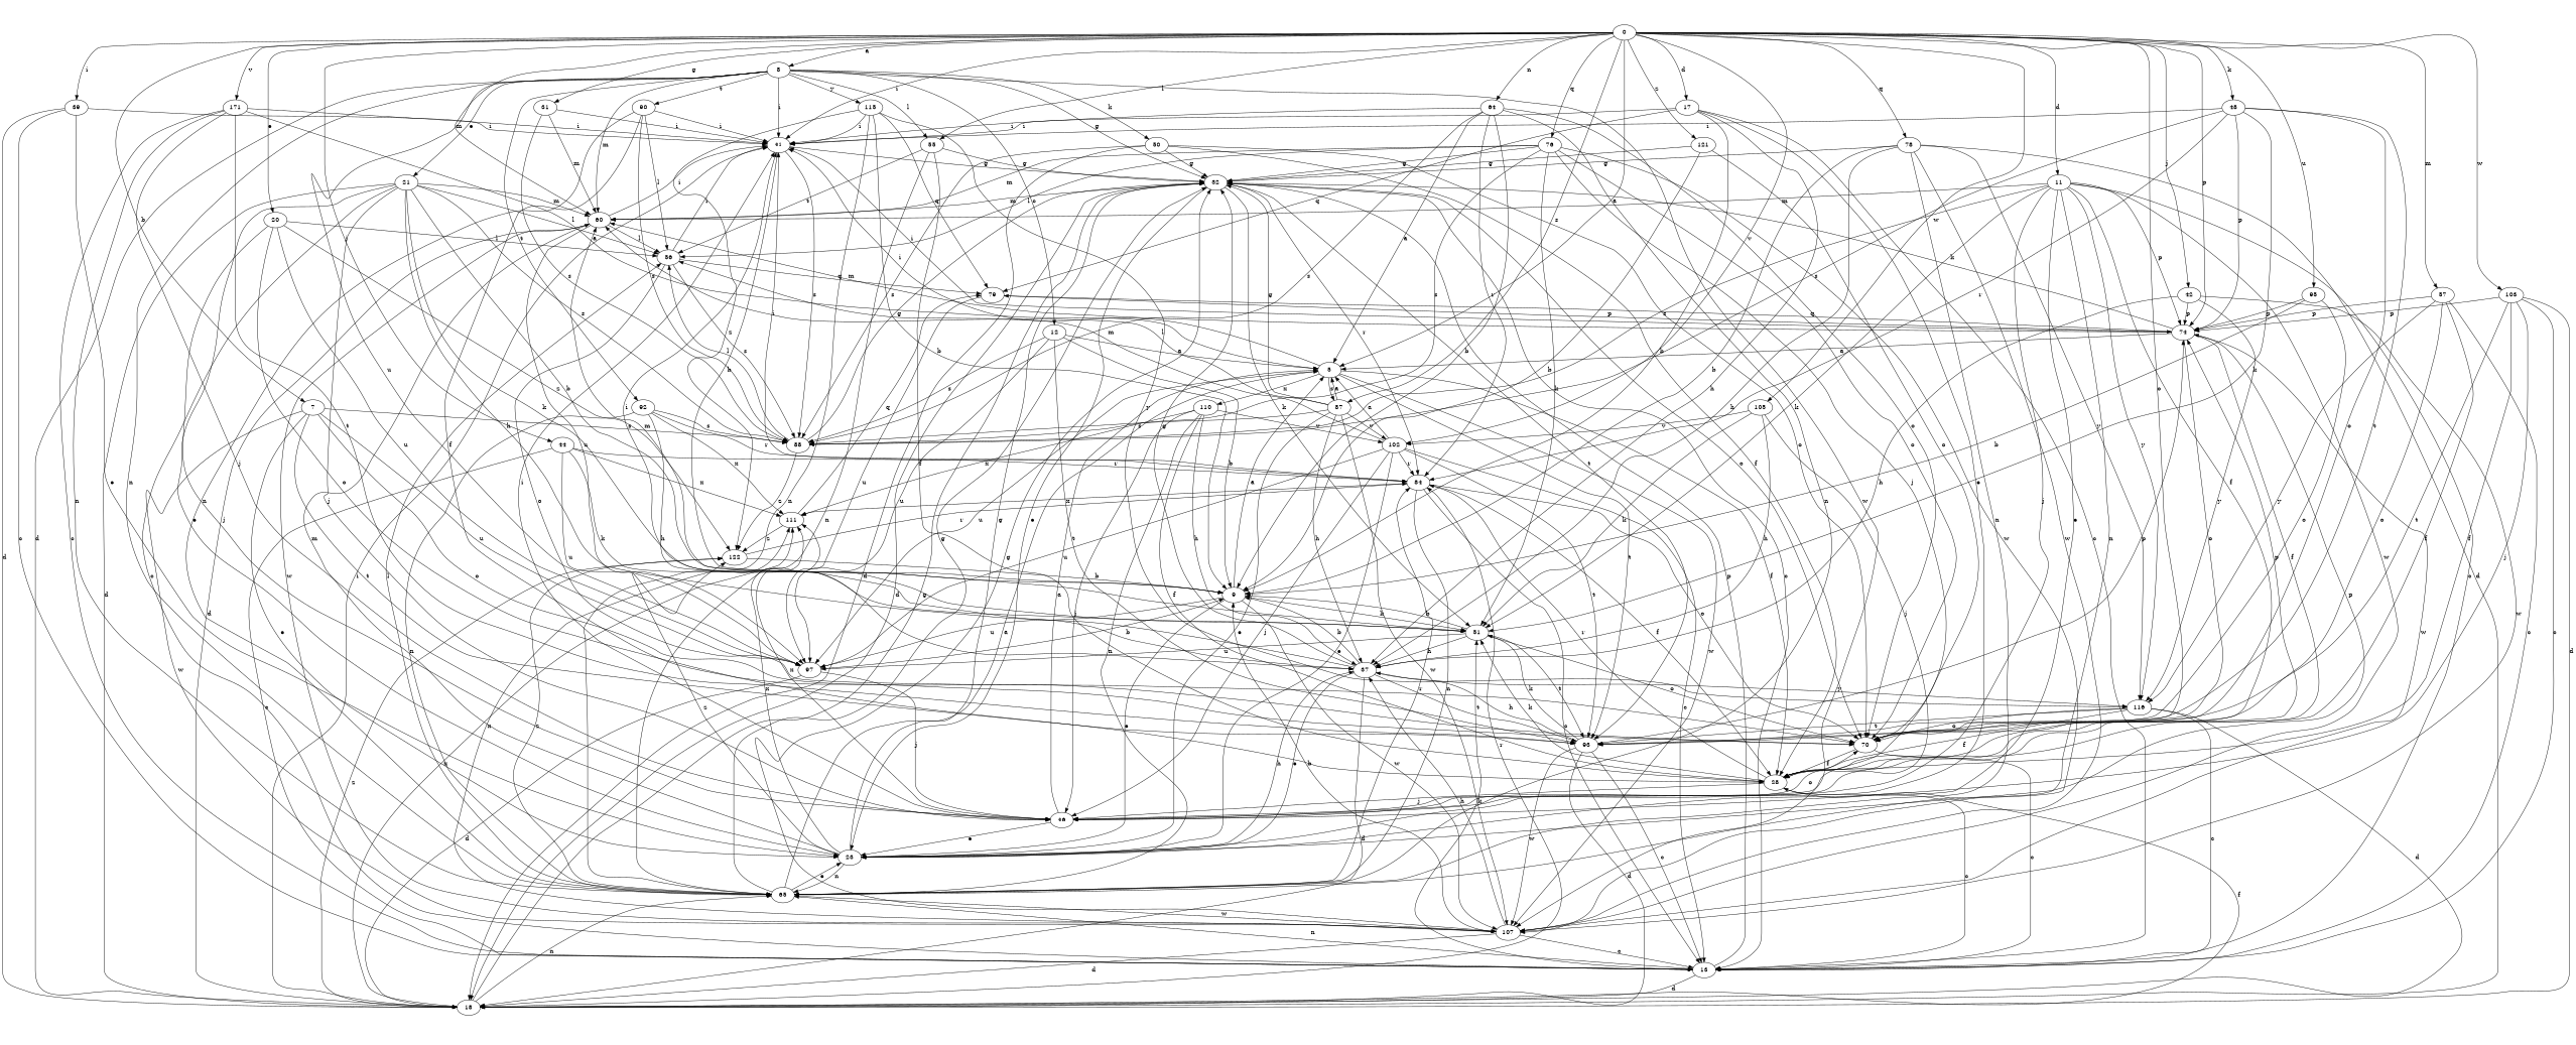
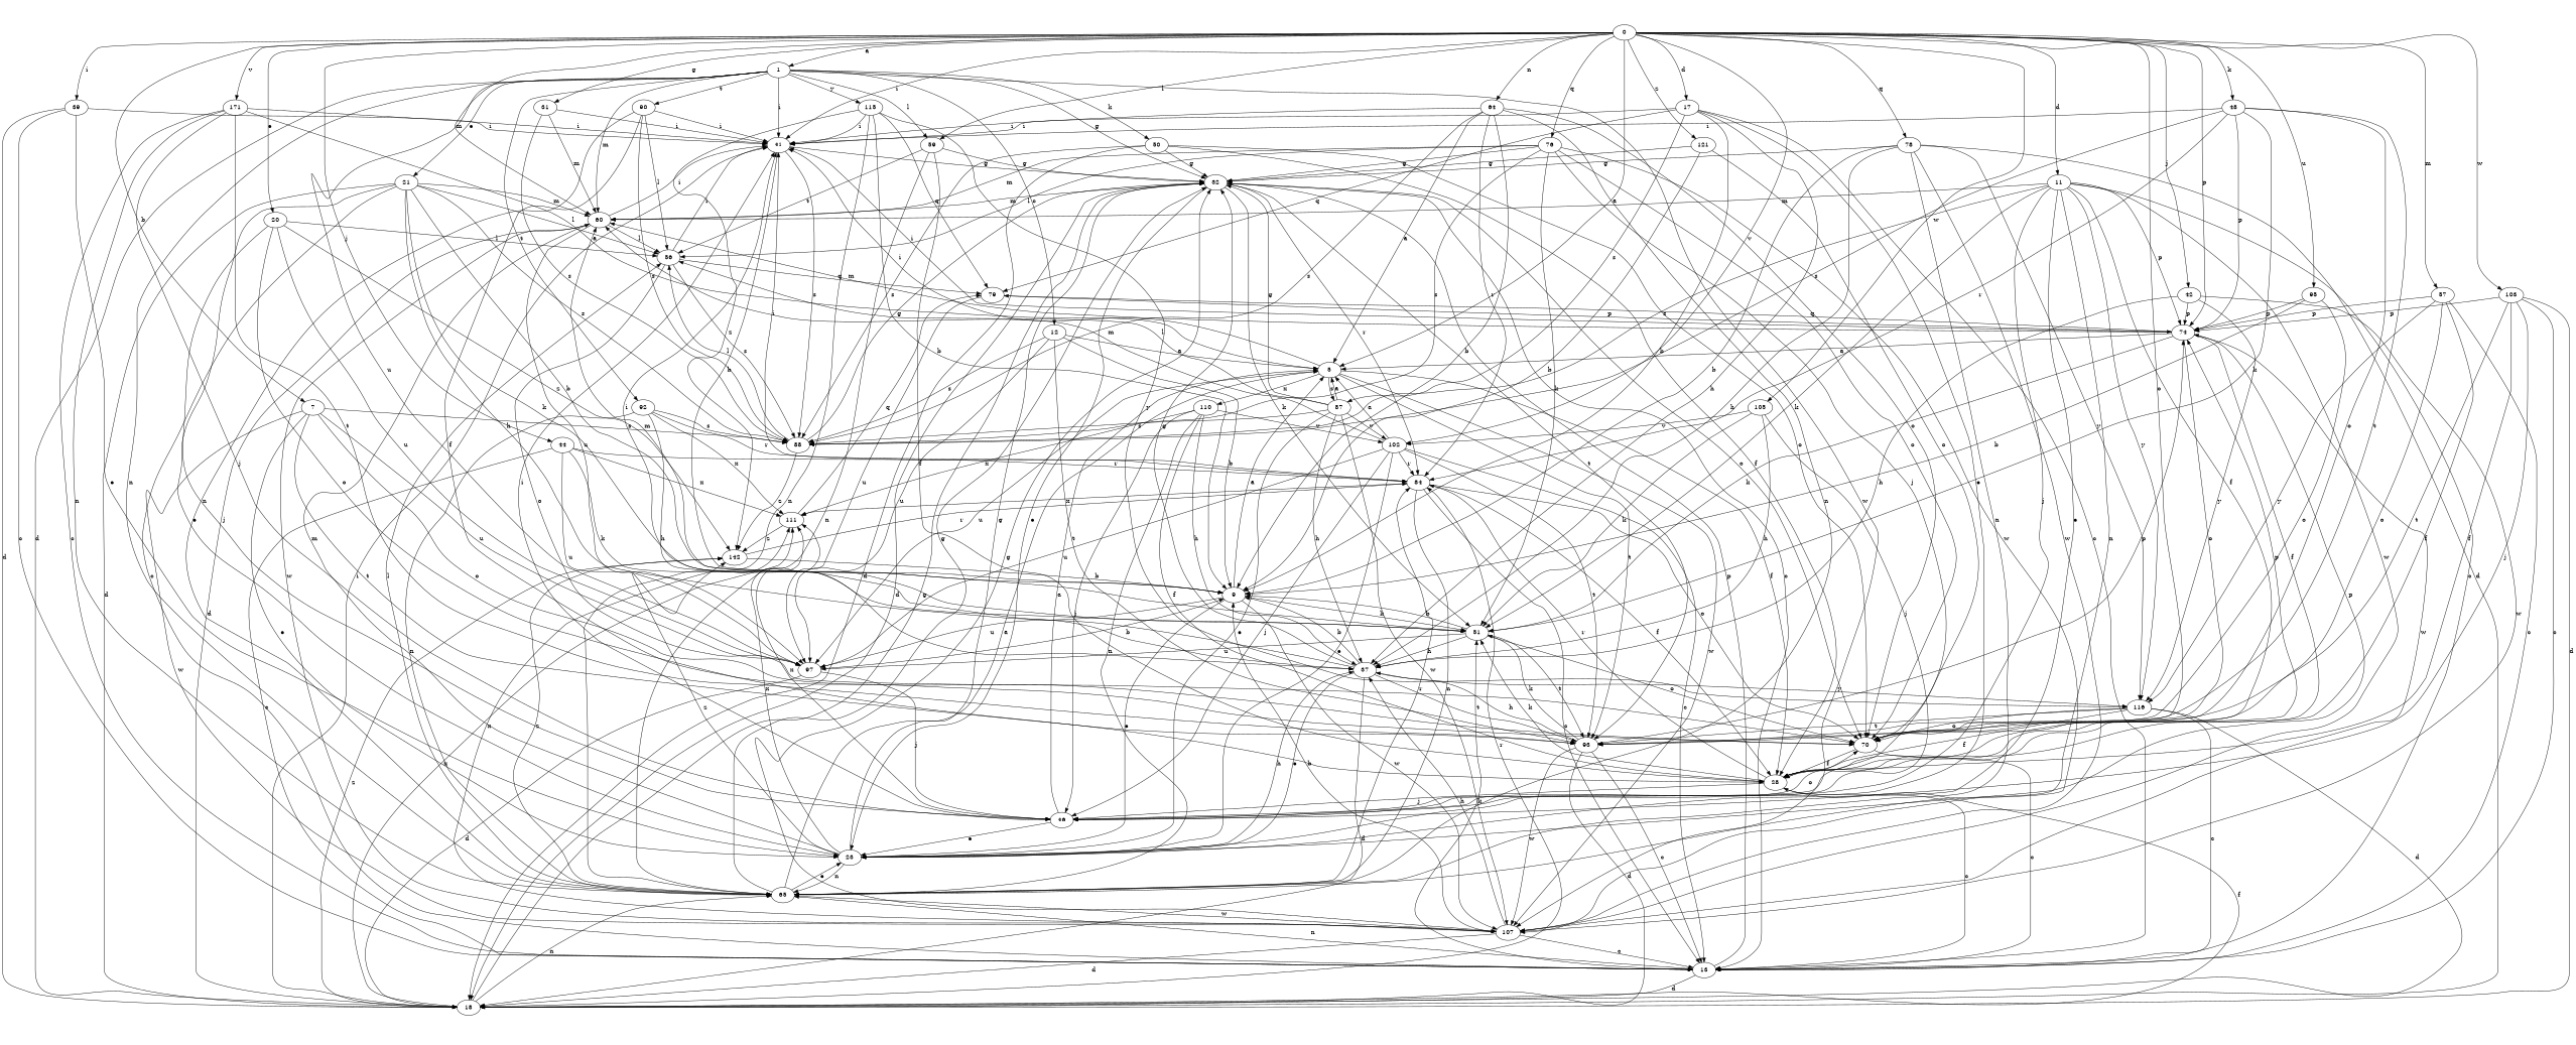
  strict digraph {
    0
-   1 [label=8]
+   1
    5
    7
    n5 [label=11]
    17
    20
    31
    39
    41
    42
    44
    48
-   55
+   55 [label=59]
    57
    60
    64
    70
    74
    76
    78
    87
    95
    n24 [label=171]
    102
    103
    105
    121
    12
    18
    21
    32
    50
    65
    90
    92
    97
    107
    115
    28
    93
    110
    23
    88
    51
    13
    46
    116
    9
    37
    79
-   122
+   122 [label=142]
    56
    84
    111
    0 -> 1 [label=a]
    0 -> 5 [label=a]
    0 -> 7 [label=b]
    0 -> n5 [label=d]
    0 -> 17 [label=d]
    0 -> 20 [label=e]
    0 -> 31 [label=g]
    0 -> 39 [label=i]
    0 -> 41 [label=i]
    0 -> 42 [label=j]
    0 -> 44 [label=j]
    0 -> 48 [label=k]
    0 -> 55 [label=l]
    0 -> 57 [label=m]
    0 -> 60 [label=m]
    0 -> 64 [label=n]
    0 -> 70 [label=o]
    0 -> 74 [label=p]
    0 -> 76 [label=q]
    0 -> 78 [label=q]
-   0 -> 87 [label=s]
+   17 -> 87 [label=s]
    0 -> 95 [label=u]
    0 -> n24 [label=v]
    0 -> 102 [label=v]
    0 -> 103 [label=w]
    0 -> 105 [label=w]
    0 -> 121 [label=z]
    1 -> 41 [label=i]
    1 -> 55 [label=l]
    1 -> 60 [label=m]
    1 -> 12 [label=c]
    1 -> 18 [label=d]
    1 -> 21 [label=e]
    1 -> 32 [label=g]
    1 -> 50 [label=k]
    1 -> 65 [label=n]
    1 -> 90 [label=t]
    1 -> 92 [label=t]
    1 -> 97 [label=u]
    1 -> 107 [label=w]
    1 -> 115 [label=y]
    5 -> 41 [label=i]
    5 -> 87 [label=s]
    5 -> 97 [label=u]
    5 -> 107 [label=w]
    5 -> 28 [label=f]
    5 -> 93 [label=t]
    5 -> 110 [label=x]
    7 -> 70 [label=o]
    7 -> 97 [label=u]
    7 -> 107 [label=w]
    7 -> 93 [label=t]
    7 -> 23 [label=e]
    7 -> 88 [label=s]
    n5 -> 60 [label=m]
    n5 -> 74 [label=p]
    n5 -> 65 [label=n]
    n5 -> 107 [label=w]
    n5 -> 28 [label=f]
    n5 -> 23 [label=e]
    n5 -> 88 [label=s]
    n5 -> 51 [label=k]
    n5 -> 13 [label=c]
    n5 -> 46 [label=j]
    n5 -> 116 [label=y]
    17 -> 41 [label=i]
    17 -> 23 [label=e]
    17 -> 13 [label=c]
    17 -> 9 [label=b]
    17 -> 37 [label=h]
    17 -> 79 [label=q]
    20 -> 70 [label=o]
    20 -> 97 [label=u]
    20 -> 46 [label=j]
    20 -> 122 [label=z]
    20 -> 56 [label=l]
    31 -> 41 [label=i]
    31 -> 60 [label=m]
    31 -> 88 [label=s]
    39 -> 41 [label=i]
    39 -> 18 [label=d]
    39 -> 23 [label=e]
    39 -> 13 [label=c]
    41 -> 32 [label=g]
    41 -> 88 [label=s]
    41 -> 9 [label=b]
    42 -> 74 [label=p]
    42 -> 107 [label=w]
    42 -> 116 [label=y]
    42 -> 37 [label=h]
    44 -> 97 [label=u]
    44 -> 51 [label=k]
    44 -> 13 [label=c]
    44 -> 84 [label=r]
    44 -> 111 [label=x]
    48 -> 41 [label=i]
    48 -> 70 [label=o]
    48 -> 74 [label=p]
    48 -> 93 [label=t]
    48 -> 88 [label=s]
    48 -> 51 [label=k]
    48 -> 84 [label=r]
    55 -> 32 [label=g]
    55 -> 65 [label=n]
    55 -> 28 [label=f]
    55 -> 56 [label=t]
    57 -> 70 [label=o]
    57 -> 74 [label=p]
    57 -> 28 [label=f]
    57 -> 13 [label=c]
    57 -> 116 [label=y]
    60 -> 41 [label=i]
    60 -> 18 [label=d]
    60 -> 97 [label=u]
    60 -> 107 [label=w]
    60 -> 56 [label=l]
    64 -> 5 [label=a]
    64 -> 41 [label=i]
    64 -> 70 [label=o]
    64 -> 65 [label=n]
    64 -> 88 [label=s]
    64 -> 9 [label=b]
    64 -> 84 [label=r]
    70 -> 28 [label=f]
    70 -> 13 [label=c]
    74 -> 5 [label=a]
    74 -> 41 [label=i]
    74 -> 60 [label=m]
    74 -> 70 [label=o]
    74 -> 107 [label=w]
    74 -> 28 [label=f]
-   74 -> 32 [label=k]
+   74 -> 51 [label=k]
    74 -> 79 [label=q]
    76 -> 60 [label=m]
    76 -> 70 [label=o]
    76 -> 32 [label=g]
    76 -> 107 [label=w]
    76 -> 88 [label=s]
    76 -> 51 [label=k]
    76 -> 46 [label=j]
    76 -> 56 [label=l]
    78 -> 18 [label=d]
    78 -> 32 [label=g]
    78 -> 65 [label=n]
    78 -> 107 [label=w]
    78 -> 116 [label=y]
    78 -> 9 [label=b]
    78 -> 37 [label=h]
    87 -> 5 [label=a]
    87 -> 102 [label=v]
    87 -> 32 [label=g]
    87 -> 107 [label=w]
    87 -> 23 [label=e]
    87 -> 88 [label=s]
    87 -> 37 [label=h]
    87 -> 56 [label=l]
    95 -> 74 [label=p]
    95 -> 93 [label=o]
    95 -> 9 [label=b]
    n24 -> 5 [label=a]
    n24 -> 41 [label=i]
    n24 -> 65 [label=n]
    n24 -> 93 [label=t]
    n24 -> 13 [label=c]
    n24 -> 46 [label=j]
    102 -> 5 [label=a]
    102 -> 60 [label=m]
    102 -> 97 [label=u]
    102 -> 93 [label=t]
    102 -> 23 [label=e]
    102 -> 13 [label=c]
    102 -> 46 [label=j]
    102 -> 84 [label=r]
    103 -> 74 [label=p]
    103 -> 18 [label=d]
    103 -> 28 [label=f]
    103 -> 93 [label=t]
    103 -> 13 [label=c]
    103 -> 46 [label=j]
    105 -> 102 [label=v]
    105 -> 51 [label=k]
    105 -> 46 [label=j]
    105 -> 37 [label=h]
    121 -> 70 [label=o]
    121 -> 32 [label=g]
    121 -> 9 [label=b]
    12 -> 5 [label=a]
    12 -> 97 [label=u]
    12 -> 93 [label=t]
    12 -> 88 [label=s]
    12 -> 9 [label=b]
    18 -> 41 [label=i]
    18 -> 32 [label=g]
    18 -> 65 [label=n]
    18 -> 28 [label=f]
    18 -> 122 [label=z]
    18 -> 84 [label=r]
    18 -> 111 [label=x]
    21 -> 60 [label=m]
    21 -> 18 [label=d]
    21 -> 23 [label=e]
    21 -> 88 [label=s]
    21 -> 51 [label=k]
    21 -> 13 [label=c]
-   21 -> 46 [label=j]
    21 -> 9 [label=b]
    21 -> 37 [label=h]
    21 -> 56 [label=l]
    32 -> 60 [label=m]
    32 -> 70 [label=o]
    32 -> 18 [label=d]
    32 -> 93 [label=t]
    32 -> 23 [label=e]
    32 -> 51 [label=k]
    32 -> 13 [label=c]
    32 -> 84 [label=r]
    50 -> 70 [label=o]
    50 -> 18 [label=d]
    50 -> 32 [label=g]
    50 -> 28 [label=f]
    50 -> 88 [label=s]
    65 -> 5 [label=a]
    65 -> 32 [label=g]
    65 -> 107 [label=w]
    65 -> 23 [label=e]
    65 -> 122 [label=z]
    65 -> 56 [label=l]
    65 -> 84 [label=r]
    90 -> 41 [label=i]
    90 -> 65 [label=n]
    90 -> 28 [label=f]
    90 -> 88 [label=s]
    90 -> 56 [label=l]
    92 -> 65 [label=n]
    92 -> 88 [label=s]
    92 -> 37 [label=h]
    92 -> 84 [label=r]
    92 -> 111 [label=x]
    97 -> 18 [label=d]
    97 -> 46 [label=j]
    97 -> 9 [label=b]
    107 -> 18 [label=d]
    107 -> 32 [label=g]
    107 -> 13 [label=c]
    107 -> 9 [label=b]
    107 -> 37 [label=h]
    107 -> 111 [label=x]
    115 -> 41 [label=i]
    115 -> 65 [label=n]
    115 -> 116 [label=y]
    115 -> 9 [label=b]
    115 -> 79 [label=q]
    115 -> 122 [label=z]
    28 -> 74 [label=p]
    28 -> 51 [label=k]
    28 -> 13 [label=c]
    28 -> 46 [label=j]
    28 -> 84 [label=r]
    93 -> 74 [label=p]
    93 -> 18 [label=d]
    93 -> 107 [label=w]
    93 -> 51 [label=k]
    93 -> 13 [label=c]
    93 -> 37 [label=h]
    110 -> 102 [label=v]
    110 -> 65 [label=n]
    110 -> 28 [label=f]
    110 -> 46 [label=j]
    110 -> 37 [label=h]
    110 -> 111 [label=x]
    23 -> 60 [label=m]
    23 -> 74 [label=p]
    23 -> 32 [label=g]
    23 -> 65 [label=n]
    23 -> 37 [label=h]
    23 -> 122 [label=z]
    23 -> 111 [label=x]
    88 -> 32 [label=g]
    88 -> 122 [label=z]
    88 -> 56 [label=l]
    51 -> 60 [label=m]
    51 -> 70 [label=o]
    51 -> 97 [label=u]
    51 -> 93 [label=t]
    51 -> 9 [label=b]
    51 -> 37 [label=h]
    13 -> 18 [label=d]
    13 -> 32 [label=p]
    13 -> 65 [label=n]
    13 -> 51 [label=k]
    46 -> 5 [label=a]
    46 -> 41 [label=i]
    46 -> 70 [label=o]
    46 -> 23 [label=e]
    46 -> 111 [label=x]
    116 -> 70 [label=o]
    116 -> 18 [label=d]
    116 -> 28 [label=f]
    116 -> 93 [label=t]
    116 -> 13 [label=c]
    9 -> 5 [label=a]
    9 -> 97 [label=u]
    9 -> 107 [label=w]
    9 -> 23 [label=e]
    9 -> 51 [label=k]
    37 -> 41 [label=i]
    37 -> 18 [label=d]
    37 -> 32 [label=g]
    37 -> 93 [label=t]
    37 -> 23 [label=e]
    37 -> 116 [label=y]
    37 -> 9 [label=b]
    79 -> 74 [label=p]
    79 -> 97 [label=u]
    122 -> 9 [label=b]
    122 -> 84 [label=r]
    56 -> 41 [label=i]
    56 -> 70 [label=o]
    56 -> 88 [label=s]
    56 -> 79 [label=q]
    84 -> 41 [label=i]
    84 -> 70 [label=o]
    84 -> 65 [label=n]
    84 -> 28 [label=f]
    84 -> 13 [label=c]
    84 -> 111 [label=x]
    111 -> 79 [label=q]
    111 -> 122 [label=z]
  }
